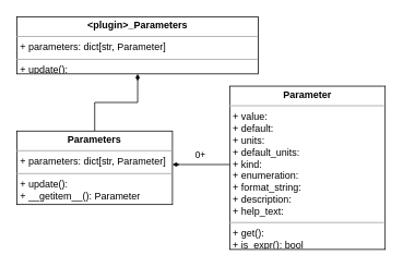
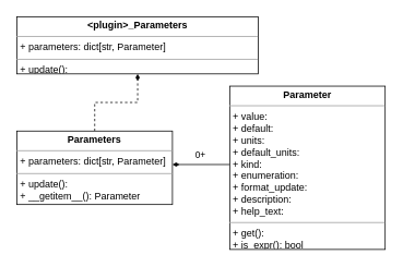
  <mxCell id="0" />
  <mxCell id="1" parent="0" />
- <mxCell id="2" style="edgeStyle=orthogonalEdgeStyle;rounded=0;orthogonalLoop=1;jettySize=auto;html=1;entryX=0.5;entryY=1;entryDx=0;entryDy=0;endArrow=diamondThin;endFill=1;" edge="1" parent="1" source="3" target="4"><mxGeometry relative="1" as="geometry" /></mxCell>
+ <mxCell id="2" style="edgeStyle=orthogonalEdgeStyle;rounded=0;orthogonalLoop=1;jettySize=auto;html=1;entryX=0.5;entryY=1;entryDx=0;entryDy=0;endArrow=diamondThin;endFill=1;dashed=1;" edge="1" parent="1" source="3" target="4"><mxGeometry relative="1" as="geometry" /></mxCell>
  <mxCell id="3" value="&lt;p style=&quot;margin: 0px ; margin-top: 4px ; text-align: center&quot;&gt;&lt;b&gt;Parameters&lt;/b&gt;&lt;/p&gt;&lt;hr size=&quot;1&quot;&gt;&lt;p style=&quot;margin: 0px ; margin-left: 4px&quot;&gt;+ parameters: dict[str, Parameter]&lt;/p&gt;&lt;hr size=&quot;1&quot;&gt;&lt;p style=&quot;margin: 0px ; margin-left: 4px&quot;&gt;+ update():&amp;nbsp;&lt;/p&gt;&lt;p style=&quot;margin: 0px ; margin-left: 4px&quot;&gt;+ __getitem__(): Parameter&lt;/p&gt;" style="verticalAlign=top;align=left;overflow=fill;fontSize=12;fontFamily=Helvetica;html=1;" vertex="1" parent="1"><mxGeometry x="20" y="160" width="190" height="90" as="geometry" /></mxCell>
  <mxCell id="4" value="&lt;p style=&quot;margin: 0px ; margin-top: 4px ; text-align: center&quot;&gt;&lt;b&gt;&amp;lt;plugin&amp;gt;_Parameters&lt;/b&gt;&lt;/p&gt;&lt;hr size=&quot;1&quot;&gt;&lt;p style=&quot;margin: 0px ; margin-left: 4px&quot;&gt;+ parameters: dict[str, Parameter]&lt;/p&gt;&lt;hr size=&quot;1&quot;&gt;&lt;p style=&quot;margin: 0px ; margin-left: 4px&quot;&gt;+ update():&amp;nbsp;&lt;/p&gt;&lt;p style=&quot;margin: 0px ; margin-left: 4px&quot;&gt;+ __getitem__(): Parameter&lt;/p&gt;" style="verticalAlign=top;align=left;overflow=fill;fontSize=12;fontFamily=Helvetica;html=1;" vertex="1" parent="1"><mxGeometry x="20" y="20" width="295" height="70" as="geometry" /></mxCell>
  <mxCell id="5" value="0+" style="edgeStyle=orthogonalEdgeStyle;rounded=0;orthogonalLoop=1;jettySize=auto;html=1;entryX=1;entryY=0.5;entryDx=0;entryDy=0;endArrow=diamondThin;endFill=1;" edge="1" parent="1"><mxGeometry x="0.029" y="-12" relative="1" as="geometry"><mxPoint x="280" y="201" as="sourcePoint" /><mxPoint x="210" y="201" as="targetPoint" /><mxPoint as="offset" /></mxGeometry></mxCell>
- <mxCell id="6" value="&lt;p style=&quot;margin: 0px ; margin-top: 4px ; text-align: center&quot;&gt;&lt;b&gt;Parameter&lt;/b&gt;&lt;/p&gt;&lt;hr size=&quot;1&quot;&gt;&lt;p style=&quot;margin: 0px ; margin-left: 4px&quot;&gt;+ value:&lt;/p&gt;&lt;p style=&quot;margin: 0px ; margin-left: 4px&quot;&gt;+ default:&lt;/p&gt;&lt;p style=&quot;margin: 0px ; margin-left: 4px&quot;&gt;+ units:&lt;/p&gt;&lt;p style=&quot;margin: 0px ; margin-left: 4px&quot;&gt;+ default_units:&lt;/p&gt;&lt;p style=&quot;margin: 0px ; margin-left: 4px&quot;&gt;+ kind:&lt;/p&gt;&lt;p style=&quot;margin: 0px ; margin-left: 4px&quot;&gt;+ enumeration:&lt;/p&gt;&lt;p style=&quot;margin: 0px ; margin-left: 4px&quot;&gt;+ format_string:&lt;/p&gt;&lt;p style=&quot;margin: 0px ; margin-left: 4px&quot;&gt;+ description:&lt;/p&gt;&lt;p style=&quot;margin: 0px ; margin-left: 4px&quot;&gt;+ help_text:&lt;/p&gt;&lt;hr size=&quot;1&quot;&gt;&lt;p style=&quot;margin: 0px ; margin-left: 4px&quot;&gt;+ get():&amp;nbsp;&lt;/p&gt;&lt;p style=&quot;margin: 0px ; margin-left: 4px&quot;&gt;+ is_expr(): bool&lt;/p&gt;" style="verticalAlign=top;align=left;overflow=fill;fontSize=12;fontFamily=Helvetica;html=1;" vertex="1" parent="1"><mxGeometry x="280" y="105" width="190" height="200" as="geometry" /></mxCell>
+ <mxCell id="6" value="&lt;p style=&quot;margin: 0px ; margin-top: 4px ; text-align: center&quot;&gt;&lt;b&gt;Parameter&lt;/b&gt;&lt;/p&gt;&lt;hr size=&quot;1&quot;&gt;&lt;p style=&quot;margin: 0px ; margin-left: 4px&quot;&gt;+ value:&lt;/p&gt;&lt;p style=&quot;margin: 0px ; margin-left: 4px&quot;&gt;+ default:&lt;/p&gt;&lt;p style=&quot;margin: 0px ; margin-left: 4px&quot;&gt;+ units:&lt;/p&gt;&lt;p style=&quot;margin: 0px ; margin-left: 4px&quot;&gt;+ default_units:&lt;/p&gt;&lt;p style=&quot;margin: 0px ; margin-left: 4px&quot;&gt;+ kind:&lt;/p&gt;&lt;p style=&quot;margin: 0px ; margin-left: 4px&quot;&gt;+ enumeration:&lt;/p&gt;&lt;p style=&quot;margin: 0px ; margin-left: 4px&quot;&gt;+ format_update:&lt;/p&gt;&lt;p style=&quot;margin: 0px ; margin-left: 4px&quot;&gt;+ description:&lt;/p&gt;&lt;p style=&quot;margin: 0px ; margin-left: 4px&quot;&gt;+ help_text:&lt;/p&gt;&lt;hr size=&quot;1&quot;&gt;&lt;p style=&quot;margin: 0px ; margin-left: 4px&quot;&gt;+ get():&amp;nbsp;&lt;/p&gt;&lt;p style=&quot;margin: 0px ; margin-left: 4px&quot;&gt;+ is_expr(): bool&lt;/p&gt;" style="verticalAlign=top;align=left;overflow=fill;fontSize=12;fontFamily=Helvetica;html=1;" vertex="1" parent="1"><mxGeometry x="280" y="105" width="190" height="200" as="geometry" /></mxCell>
